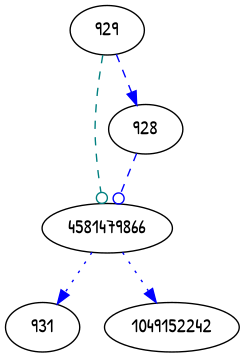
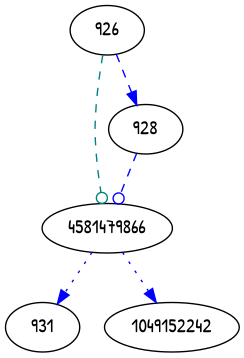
  strict digraph {
    fontname="Patrick Hand"
    node [fontname="Patrick Hand"]
    edge [arrowhead=normal color=blue fontname="Patrick Hand" style=dashed]
    n1 [label=4581479866]
    928
    931
    1049152242
-   926 [label=929]
+   926
    n1 -> 931 [style=dotted]
    n1 -> 1049152242 [style=dotted]
    928 -> n1 [arrowhead=odot]
    926 -> n1 [arrowhead=odot color=teal]
    926 -> 928
  }
